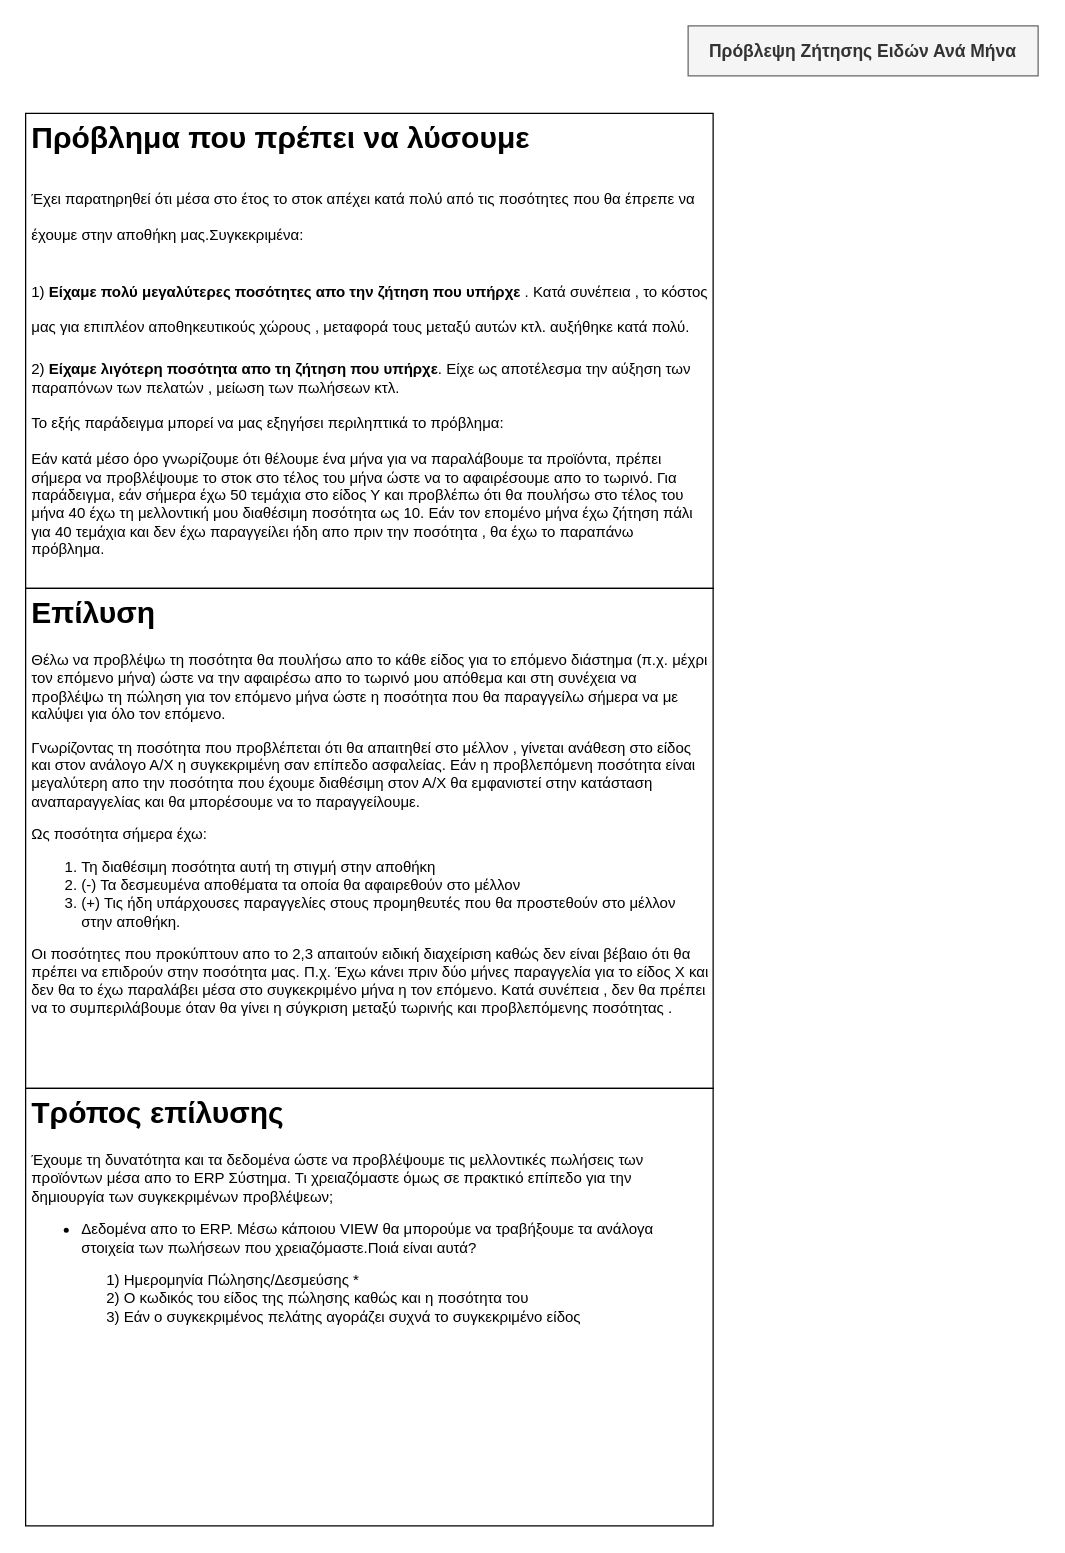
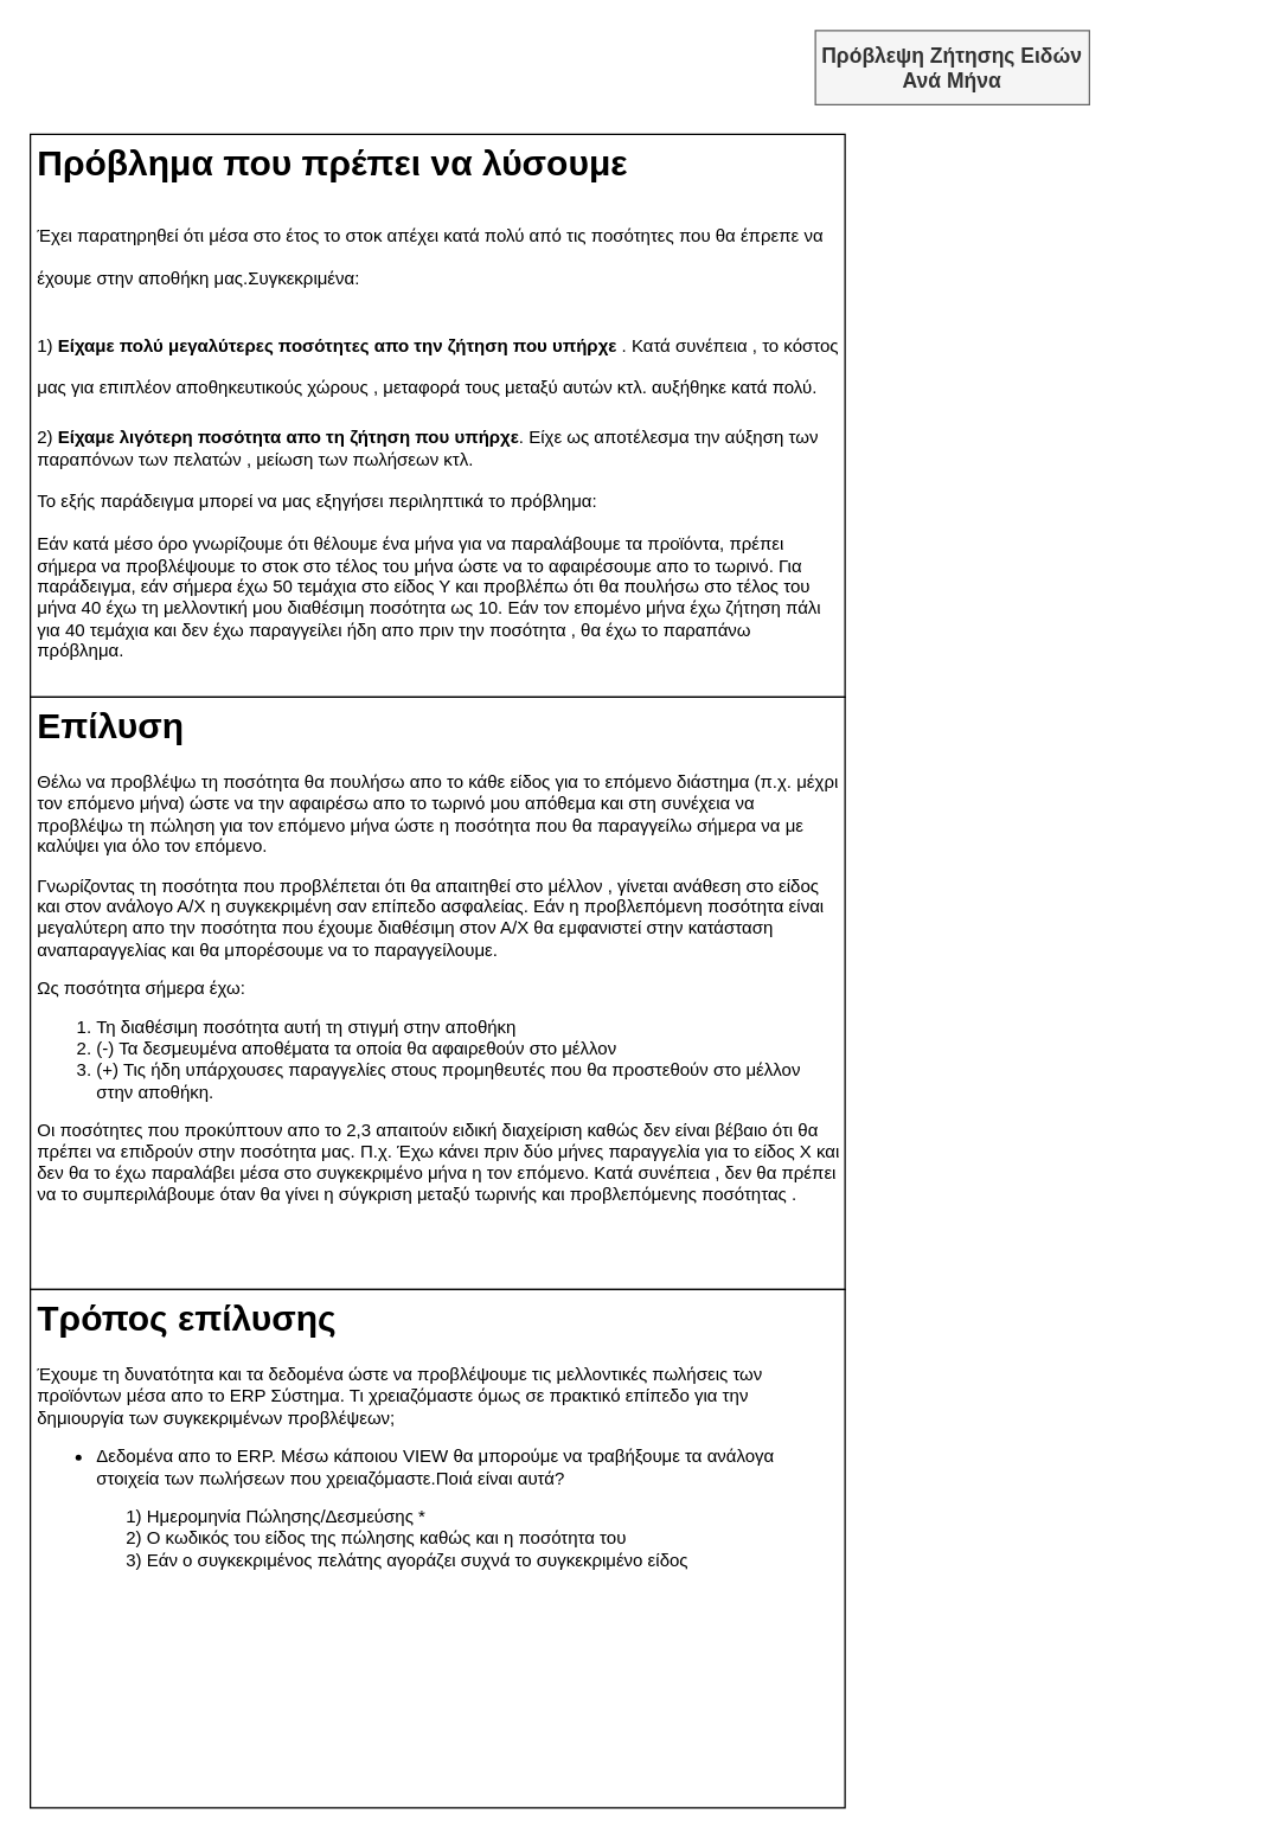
  <mxCell id="0" />
  <mxCell id="1" parent="0" />
- <mxCell id="2" value="&lt;b&gt;&lt;font style=&quot;font-size: 14px&quot;&gt;Πρόβλεψη Ζήτησης Ειδών Ανά Μήνα&lt;/font&gt;&lt;/b&gt;" style="text;html=1;strokeColor=#666666;align=center;verticalAlign=middle;whiteSpace=wrap;rounded=0;fillColor=#f5f5f5;fontColor=#333333;" vertex="1" parent="1"><mxGeometry x="550" y="20" width="280" height="40" as="geometry" /></mxCell>
+ <mxCell id="2" value="&lt;b&gt;&lt;font style=&quot;font-size: 14px&quot;&gt;Πρόβλεψη Ζήτησης Ειδών Ανά Μήνα&lt;/font&gt;&lt;/b&gt;" style="text;html=1;strokeColor=#666666;align=center;verticalAlign=middle;whiteSpace=wrap;rounded=0;fillColor=#f5f5f5;fontColor=#333333;" vertex="1" parent="1"><mxGeometry x="550" y="20" width="185" height="50" as="geometry" /></mxCell>
  <mxCell id="3" value="&lt;h1&gt;&lt;span&gt;Πρόβλημα που πρέπει να λύσουμε&lt;/span&gt;&lt;/h1&gt;&lt;h1&gt;&lt;span style=&quot;font-size: 12px ; font-weight: normal&quot;&gt;Έχει παρατηρηθεί ότι μέσα στο έτος το στοκ απέχει κατά πολύ από τις ποσότητες που θα έπρεπε να έχουμε στην αποθήκη μας.Συγκεκριμένα:&lt;/span&gt;&lt;/h1&gt;&lt;h1&gt;&lt;span style=&quot;font-size: 12px ; font-weight: normal&quot;&gt;1) &lt;/span&gt;&lt;span style=&quot;font-size: 12px&quot;&gt;Είχαμε πολύ μεγαλύτερες ποσότητες απο την ζήτηση που υπήρχε&lt;/span&gt;&lt;span style=&quot;font-size: 12px ; font-weight: normal&quot;&gt; . Κατά συνέπεια , το κόστος μας για επιπλέον αποθηκευτικούς χώρους , μεταφορά τους μεταξύ αυτών κτλ. αυξήθηκε κατά πολύ.&lt;/span&gt;&lt;br&gt;&lt;/h1&gt;&lt;div&gt;&lt;span style=&quot;font-size: 12px ; font-weight: normal&quot;&gt;2) &lt;/span&gt;&lt;span style=&quot;font-size: 12px&quot;&gt;&lt;b&gt;Είχαμε λιγότερη ποσότητα απο τη ζήτηση που υπήρχε&lt;/b&gt;&lt;/span&gt;&lt;span style=&quot;font-size: 12px ; font-weight: normal&quot;&gt;. Είχε ως αποτέλεσμα την αύξηση των παραπόνων των πελατών , μείωση των πωλήσεων κτλ.&lt;/span&gt;&lt;/div&gt;&lt;div&gt;&lt;span style=&quot;font-size: 12px ; font-weight: normal&quot;&gt;&lt;br&gt;&lt;/span&gt;&lt;/div&gt;&lt;div&gt;Το εξής παράδειγμα μπορεί να μας εξηγήσει περιληπτικά το πρόβλημα:&lt;/div&gt;&lt;div&gt;&lt;span&gt;&lt;br&gt;&lt;/span&gt;&lt;/div&gt;&lt;div&gt;&lt;span&gt;Εάν κατά μέσο όρο γνωρίζουμε ότι θέλουμε ένα μήνα για να παραλάβουμε τα προϊόντα, πρέπει σήμερα να προβλέψουμε το στοκ στο τέλος του μήνα ώστε να το αφαιρέσουμε απο το τωρινό. Για παράδειγμα, εάν σήμερα έχω 50 τεμάχια στο είδος Υ και προβλέπω ότι θα πουλήσω στο τέλος του μήνα 40 έχω τη μελλοντική μου διαθέσιμη ποσότητα ως 10. Εάν τον επομένο μήνα έχω ζήτηση πάλι για 40 τεμάχια και δεν έχω παραγγείλει ήδη απο πριν την ποσότητα , θα έχω το παραπάνω πρόβλημα.&lt;/span&gt;&lt;br&gt;&lt;/div&gt;&lt;div&gt;&lt;br&gt;&lt;/div&gt;&lt;div&gt;&lt;span style=&quot;font-size: 12px ; font-weight: normal&quot;&gt;&lt;br&gt;&lt;/span&gt;&lt;/div&gt;" style="text;html=1;fillColor=none;spacing=5;spacingTop=-20;whiteSpace=wrap;overflow=hidden;rounded=0;strokeColor=#000000;" vertex="1" parent="1"><mxGeometry x="20" y="90" width="550" height="380" as="geometry" /></mxCell>
  <mxCell id="4" value="&lt;h1&gt;Τρόπος επίλυσης&lt;/h1&gt;&lt;p&gt;Έχουμε τη δυνατότητα και τα δεδομένα ώστε να προβλέψουμε τις μελλοντικές πωλήσεις των προϊόντων μέσα απο το ERP Σύστημα. Τι χρειαζόμαστε όμως σε πρακτικό επίπεδο για την δημιουργία των συγκεκριμένων προβλέψεων;&lt;/p&gt;&lt;p&gt;&lt;/p&gt;&lt;ul&gt;&lt;li&gt;Δεδομένα απο το ERP. Μέσω κάποιου VIEW θα μπορούμε να τραβήξουμε τα ανάλογα στοιχεία των πωλήσεων που χρειαζόμαστε.Ποιά είναι αυτά?&amp;nbsp;&lt;/li&gt;&lt;/ul&gt;&lt;span&gt;&amp;nbsp; &amp;nbsp; &amp;nbsp; &amp;nbsp; &amp;nbsp; &amp;nbsp; &amp;nbsp; &amp;nbsp; &amp;nbsp; 1) Ημερομηνία Πώλησης/Δεσμεύσης *&lt;br&gt;&amp;nbsp; &amp;nbsp; &amp;nbsp; &amp;nbsp; &amp;nbsp; &amp;nbsp; &amp;nbsp; &amp;nbsp; &amp;nbsp; 2) Ο κωδικός του είδος της πώλησης καθώς και η ποσότητα του&lt;br&gt;&amp;nbsp; &amp;nbsp; &amp;nbsp; &amp;nbsp; &amp;nbsp; &amp;nbsp; &amp;nbsp; &amp;nbsp; &amp;nbsp; 3) Εάν ο συγκεκριμένος πελάτης αγοράζει συχνά το συγκεκριμένο είδος&lt;br&gt;&amp;nbsp; &amp;nbsp; &amp;nbsp; &amp;nbsp; &amp;nbsp; &amp;nbsp; &amp;nbsp; &amp;nbsp; &amp;nbsp;&lt;br&gt;&lt;/span&gt;" style="text;html=1;fillColor=none;spacing=5;spacingTop=-20;whiteSpace=wrap;overflow=hidden;rounded=0;strokeColor=#000000;" vertex="1" parent="1"><mxGeometry x="20" y="870" width="550" height="350" as="geometry" /></mxCell>
  <mxCell id="5" value="&lt;h1&gt;Επίλυση&lt;/h1&gt;&lt;p&gt;Θέλω να προβλέψω τη ποσότητα θα πουλήσω απο το κάθε είδος για το επόμενο διάστημα (π.χ. μέχρι τον επόμενο μήνα) ώστε να την αφαιρέσω απο το τωρινό μου απόθεμα και στη συνέχεια να προβλέψω τη πώληση για τον επόμενο μήνα ώστε η ποσότητα που θα παραγγείλω σήμερα να με καλύψει για όλο τον επόμενο.&lt;/p&gt;&lt;p&gt;Γνωρίζοντας τη ποσότητα που προβλέπεται ότι θα απαιτηθεί στο μέλλον , γίνεται ανάθεση στο είδος και στον ανάλογο Α/Χ η συγκεκριμένη σαν επίπεδο ασφαλείας. Εάν η προβλεπόμενη ποσότητα είναι μεγαλύτερη απο την ποσότητα που έχουμε διαθέσιμη στον Α/Χ θα εμφανιστεί στην κατάσταση αναπαραγγελίας και θα μπορέσουμε να το παραγγείλουμε.&lt;/p&gt;&lt;p&gt;Ως ποσότητα σήμερα έχω:&lt;/p&gt;&lt;p&gt;&lt;/p&gt;&lt;ol&gt;&lt;li&gt;Τη διαθέσιμη ποσότητα αυτή τη στιγμή στην αποθήκη&amp;nbsp;&lt;/li&gt;&lt;li&gt;(-) Τα δεσμευμένα αποθέματα τα οποία θα αφαιρεθούν στο μέλλον&lt;/li&gt;&lt;li&gt;(+) Τις ήδη υπάρχουσες παραγγελίες στους προμηθευτές που θα προστεθούν στο μέλλον στην αποθήκη.&lt;/li&gt;&lt;/ol&gt;&lt;div&gt;Οι ποσότητες που προκύπτουν απο το 2,3 απαιτούν ειδική διαχείριση καθώς δεν είναι βέβαιο ότι θα πρέπει να επιδρούν στην ποσότητα μας. Π.χ. Έχω κάνει πριν δύο μήνες παραγγελία για το είδος Χ και δεν θα το έχω παραλάβει μέσα στο συγκεκριμένο μήνα η τον επόμενο. Κατά συνέπεια , δεν θα πρέπει να το συμπεριλάβουμε όταν θα γίνει η σύγκριση μεταξύ τωρινής και προβλεπόμενης ποσότητας .&amp;nbsp;&lt;/div&gt;&lt;p&gt;&lt;/p&gt;" style="text;html=1;fillColor=none;spacing=5;spacingTop=-20;whiteSpace=wrap;overflow=hidden;rounded=0;strokeColor=#000000;" vertex="1" parent="1"><mxGeometry x="20" y="470" width="550" height="400" as="geometry" /></mxCell>
